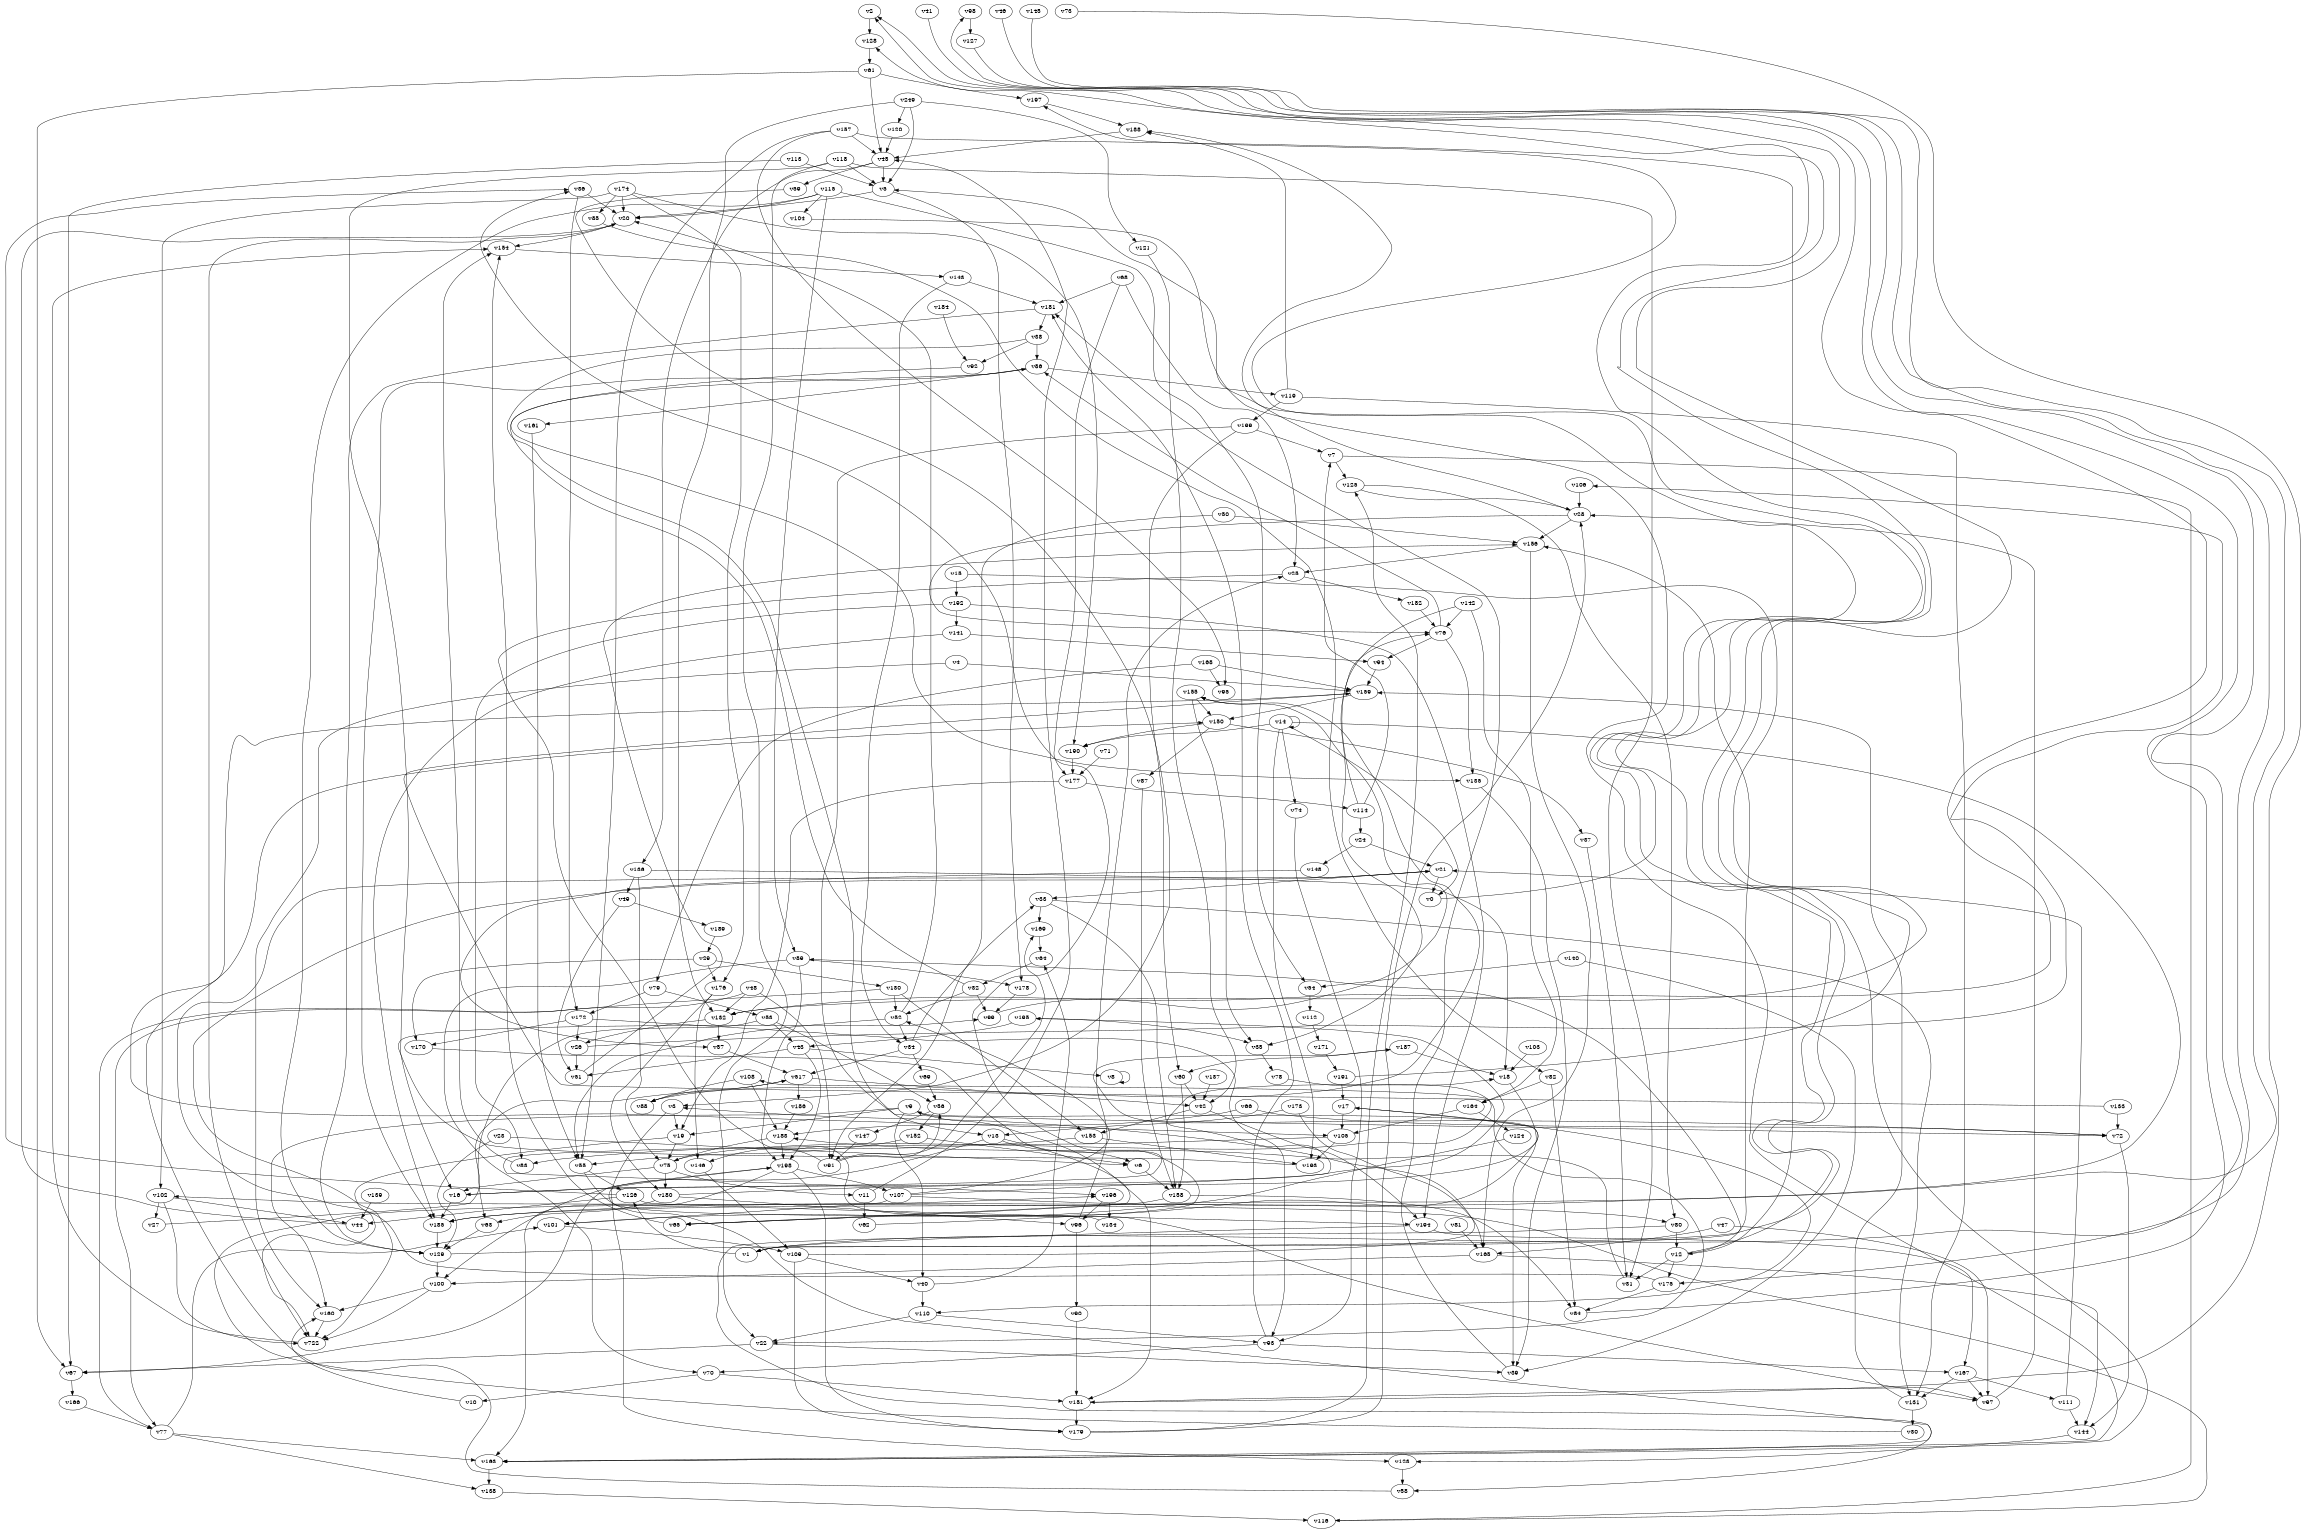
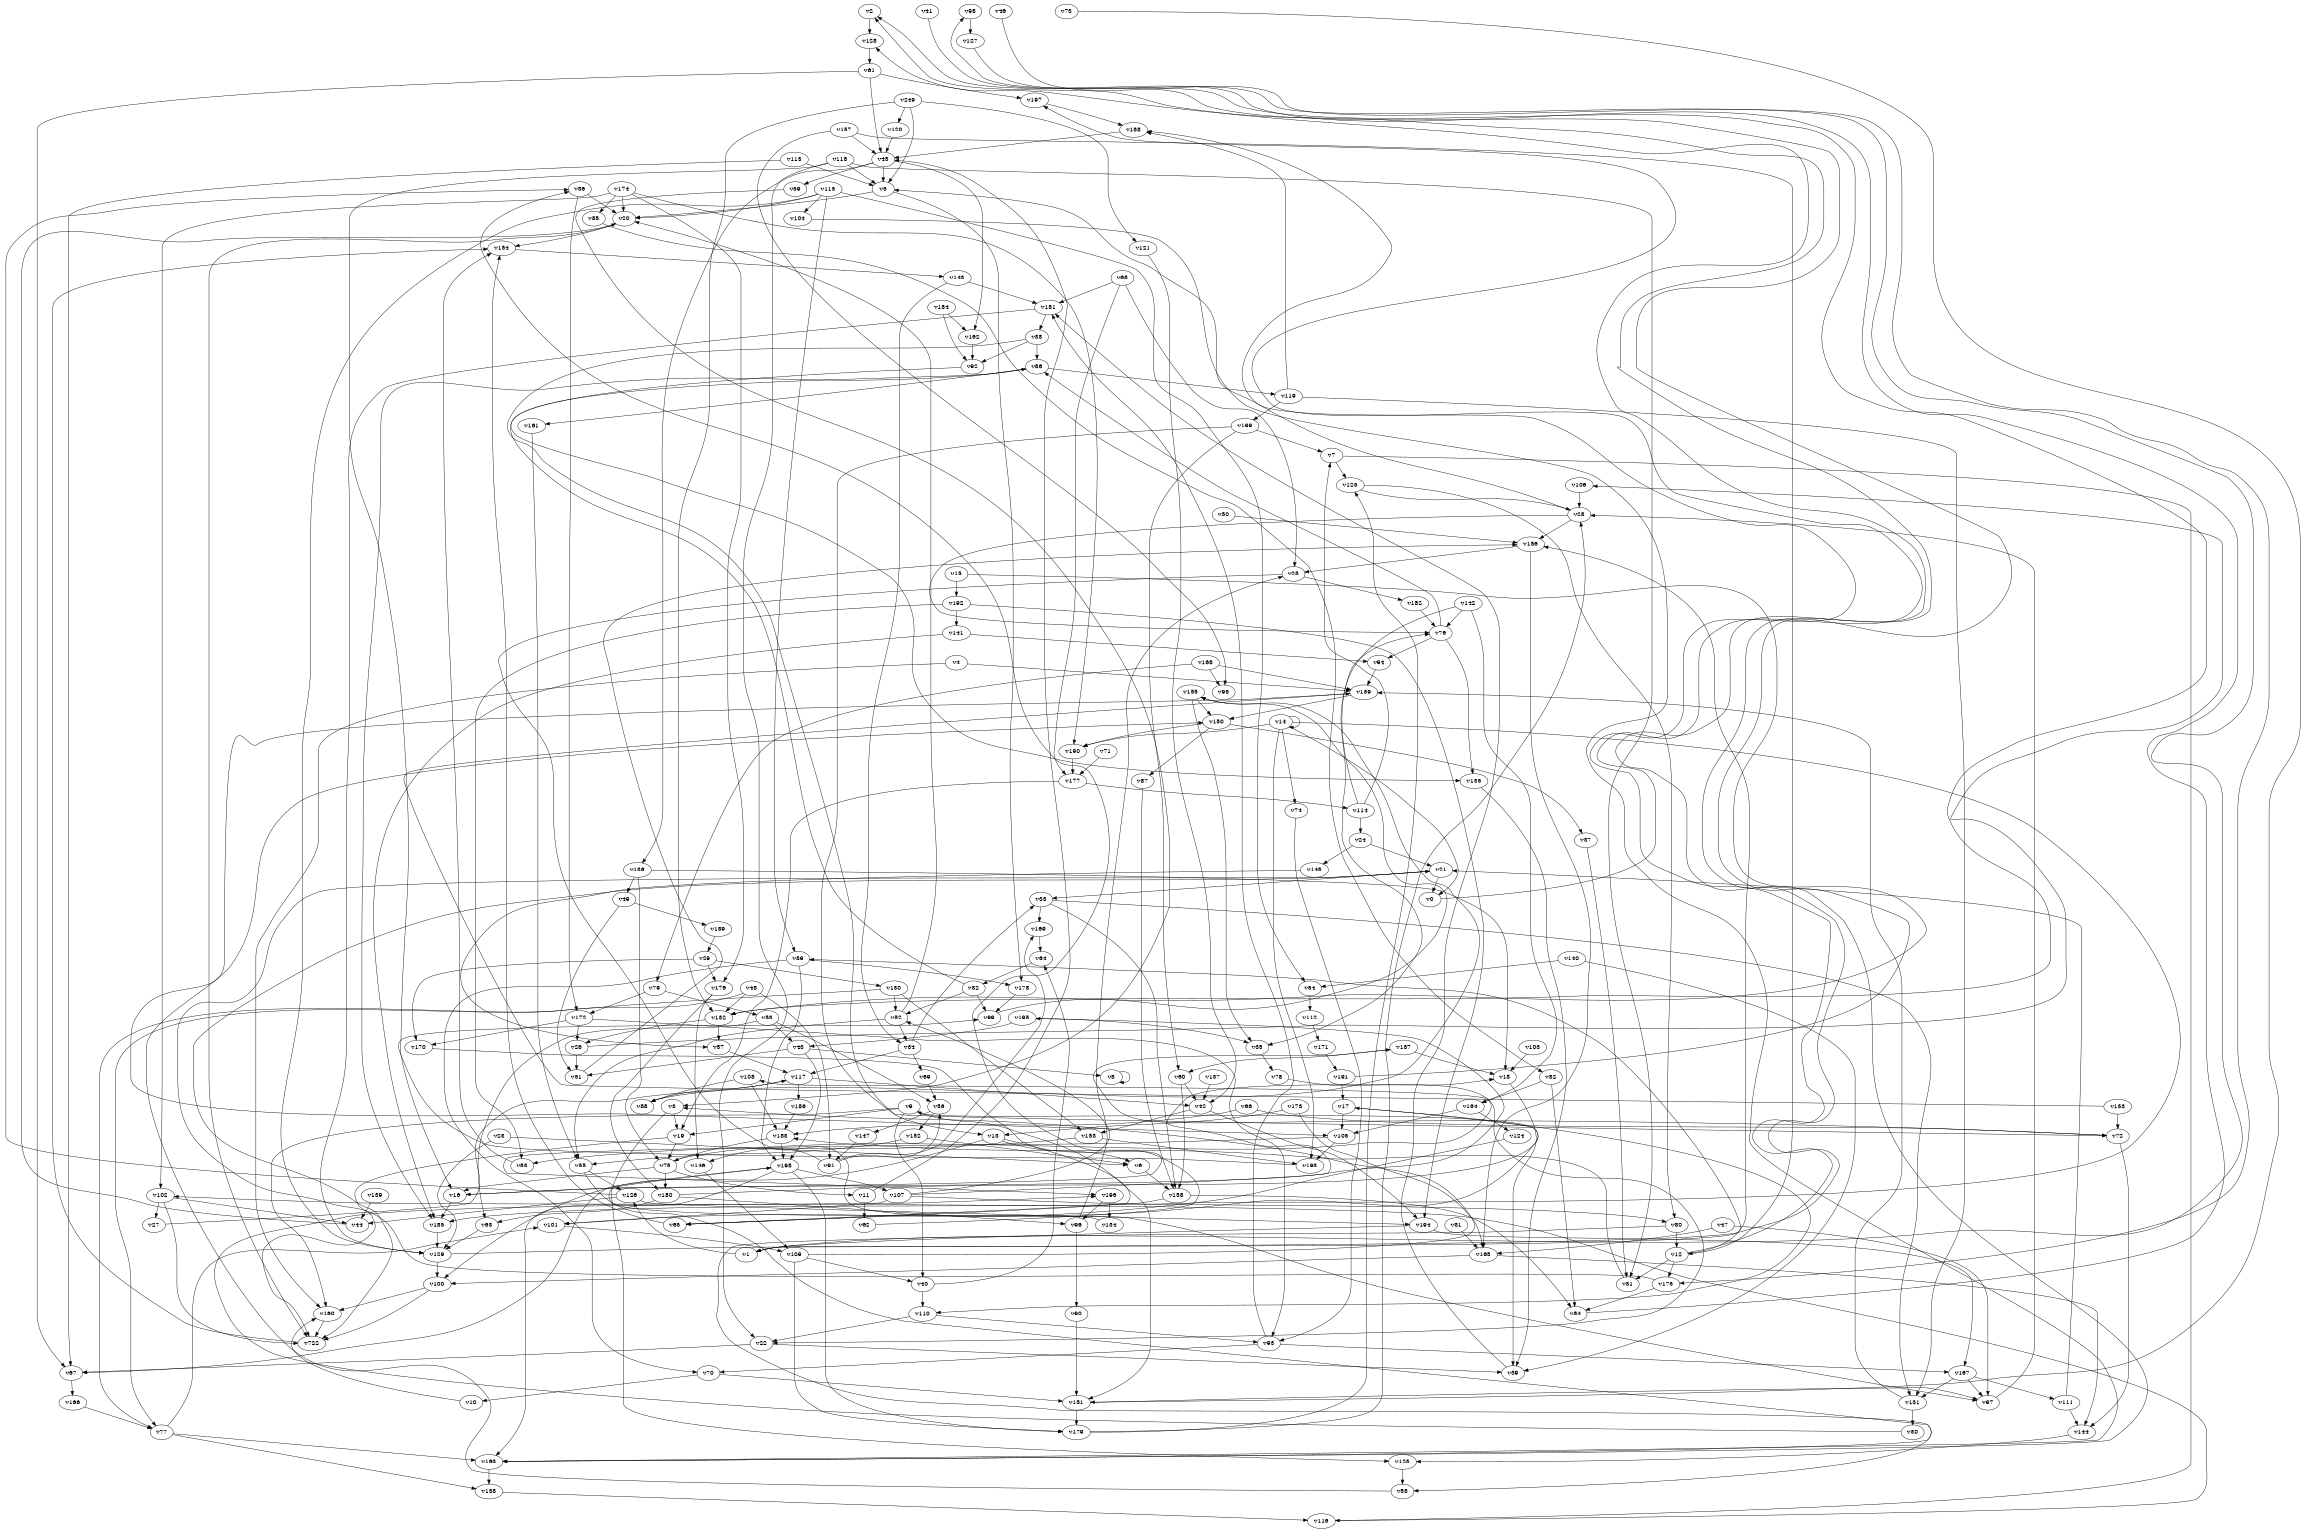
  digraph {
    node [player=1]
    v197 [player=0]
    v0
    v188 [player=0]
    v1 [player=0]
    v89
    v126
    v178
    v198
    v70
    v36
    v194
    v44
    v2 [player=0]
    v128
    v61 [player=0]
    v3 [player=0]
    v19
    v123
    v75 [player=0]
    n20 [label=v722]
    v58 [player=0]
    v4
    v159
    v160
    v105 [player=0]
    v150 [player=0]
    v5
    v20
    v154 [player=0]
    v99 [player=0]
    v158 [player=0]
    v6
    v65
    v84 [player=0]
    v7
    v116
    v125
    v102 [player=0]
    v28 [player=0]
    v80 [player=0]
    v8 [player=0]
    v9 [player=0]
    v40
    v151
    v110 [player=0]
    v64 [player=0]
    v97 [player=0]
    v179
    v10 [player=0]
    v11
    v45
    v62 [player=0]
    v59
    v136 [player=0]
+   v162 [player=0]
    v31 [player=0]
    v12
    v156 [player=0]
    v175 [player=0]
    v183
    v25 [player=0]
    v165
    v21
    v13 [player=0]
    v100 [player=0]
    v14 [player=0]
    v74
    v185 [player=0]
    v190
    v193 [player=0]
    v93 [player=0]
    v129 [player=0]
    v177 [player=0]
    v15 [player=0]
    v132
    v192
    v26 [player=0]
    v57 [player=0]
    v83
    v141
    v16
    v195 [player=0]
    v35
    v43 [player=0]
    v17
    v196
    v22
    v18 [player=0]
    v39
    v181
    v108 [player=0]
    v180
    v143
    v33 [player=0]
    v131
    v169
    v67 [player=0]
    v166
    v23
    v24
    v148
    v182 [player=0]
    v76 [player=0]
    v51 [player=0]
    v106 [player=0]
-   v117 [player=0 label=v517]
+   v117 [player=0]
    v27
    v42 [player=0]
    v88 [player=0]
    v186
    v86 [player=0]
    v94
    v135
    v29 [player=0]
    v130
    v170 [player=0]
    v176 [player=0]
    v52 [player=0]
    v153
    v77
    v146
    v30
    v96 [player=0]
    v134
    v32
    v34
    v55
    v119
    v161
    v155 [player=0]
    v69
    v56 [player=0]
    v78 [player=0]
    v172 [player=0]
    v37
    v38
    v72 [player=0]
    v92
    v144 [player=0]
    v187
    v41 [player=0]
    v167 [player=0]
    v163 [player=0]
    v107
    v49 [player=0]
    v46
    v47 [player=0]
    v48 [player=0]
    v91
    v101 [player=0]
    v138
    v189 [player=0]
    v50 [player=0]
    v53 [player=0]
    v63
    v147
    v152
    v54 [player=0]
    v112
    v171
    v87
    v60 [player=0]
    v66
    v68
    v114
    v71
    v73
    v109 [player=0]
    v79
    v81 [player=0]
    v82
    v164 [player=0]
    v98
    v124
    v127 [player=0]
    v85
    v199
    v90 [player=0]
    v111
    v157 [player=0]
    v95
    v103 [player=0]
    v104
    v191 [player=0]
    v113 [player=0]
    v115 [player=0]
    v118 [player=0]
    v120 [player=0]
    v121
    v133
    v137
    v139
    v140 [player=0]
    v142 [player=0]
-   v145 [player=0]
    n196 [label=v249 player=0]
    v168 [player=0]
    v173 [player=0]
    v174
    v184
    v197 -> v188
    v0 -> v197 [constraint="t >= 4"]
    v188 -> v45
    v1 -> v89 [constraint="t < 10"]
    v1 -> v126
    v89 -> v178
    v89 -> v198
    v89 -> v70
    v126 -> v36 [constraint="t mod 5 == 2"]
    v126 -> v194
    v126 -> v44
    v178 -> v99
    v198 -> v179
    v198 -> v67 [constraint="t mod 3 == 2"]
    v198 -> v163
    v198 -> v107
    v70 -> v151
    v70 -> v10
    v36 -> v20
    v36 -> v172
    v194 -> v1
    v194 -> v167
    v44 -> v20 [constraint="t < 5"]
    v2 -> v128
    v128 -> v61
    v61 -> v197
    v61 -> v45
    v61 -> v67
    v3 -> v19
    v3 -> v123
    v19 -> v75
    v19 -> n20 [constraint="t mod 5 == 3"]
    v123 -> v58
    v75 -> v11
    v75 -> v16
    v75 -> v108 [constraint="t mod 4 == 3"]
    v75 -> v180
    n20 -> v154 [constraint="t >= 3"]
    v58 -> v150 [constraint="t mod 5 == 1"]
    v4 -> v159
    v4 -> v160
    v159 -> v105 [constraint="t < 7"]
    v159 -> v150
    v160 -> n20
    v105 -> v193
    v105 -> v196 [constraint="t >= 1"]
    v150 -> v190
    v150 -> v37
    v150 -> v87
    v5 -> v178
    v5 -> v20
    v20 -> n20
    v20 -> v154
    v154 -> v143
    v99 -> v155 [constraint="t < 13"]
    v158 -> v65
    v158 -> v84
    v6 -> v158
    v65 -> v154
    v65 -> v9 [constraint="t < 12"]
    v84 -> v98 [constraint="t >= 5"]
    v7 -> v116
    v7 -> v125
    v116 -> v102 [constraint="t mod 5 == 2"]
    v125 -> v28
    v125 -> v80
    v102 -> v44
    v102 -> n20
    v102 -> v27
    v28 -> v5
    v28 -> v156
    v28 -> v76 [constraint="t mod 4 == 1"]
    v80 -> v58 [constraint="t >= 4"]
    v80 -> v12
    v8 -> v8 [constraint="t >= 2"]
    v9 -> v19
    v9 -> v160
    v9 -> v40
    v9 -> v151
    v40 -> v110
    v40 -> v64
    v151 -> v97 [constraint="t >= 2"]
    v151 -> v179
    v110 -> v93
    v110 -> v22
    v64 -> v32
    v97 -> v28
    v179 -> v125
    v179 -> v28
    v10 -> v160 [constraint="t >= 2"]
    v11 -> v45
    v11 -> v62
    v45 -> v5
    v45 -> v59
    v45 -> v136
+   v45 -> v162
    v62 -> v36 [constraint="t >= 3"]
    v59 -> v3 [constraint="t mod 2 == 0"]
    v136 -> v75
    v136 -> v18
    v136 -> v49
+   v162 -> v92
    v31 -> v183
    v12 -> v188 [constraint="t mod 5 == 1"]
    v12 -> v31
    v12 -> v156
    v12 -> v175
    v156 -> v25
    v156 -> v165
    v175 -> v84
    v175 -> v21 [constraint="t >= 5"]
    v183 -> v198
    v183 -> v75
    v25 -> v97 [constraint="t < 8"]
    v25 -> v182
    v165 -> v100
    v165 -> v144
    v21 -> v0
    v21 -> n20 [constraint="t < 7"]
    v21 -> v33
    v13 -> v6
    v13 -> v65 [constraint="t < 7"]
    v13 -> v100
    v100 -> n20
    v100 -> v160
    v14 -> v0
    v14 -> v14
    v14 -> v74
    v14 -> v185 [constraint="t >= 1"]
    v14 -> v190
    v14 -> v193
    v74 -> v93
    v185 -> v129
    v190 -> v177
    v193 -> v99 [constraint="t < 9"]
    v93 -> v70
    v93 -> v181
    v93 -> v167
    v129 -> v128 [constraint="t >= 1"]
    v129 -> v100
    v177 -> v19
    v177 -> v114
    v15 -> v132 [constraint="t mod 4 == 1"]
    v15 -> v192
    v132 -> v26
    v132 -> v57
    v192 -> v194
    v192 -> v83
    v192 -> v141
    v26 -> v51
    v26 -> v106 [constraint="t < 8"]
    v57 -> v117
    v83 -> v154
    v141 -> v185
    v141 -> v94
    v16 -> v185
    v16 -> v195 [constraint="t < 5"]
    v195 -> v35
    v195 -> v43
    v35 -> v78
    v43 -> v198
    v43 -> v8
    v43 -> v51
    v17 -> v105
    v17 -> v110 [constraint="t >= 4"]
    v196 -> v96
    v196 -> v134
    v22 -> v39
    v22 -> v67
    v18 -> v39
    v39 -> v181
    v181 -> v129
    v181 -> v38
    v108 -> v183
    v108 -> v88
    v180 -> v17 [constraint="t >= 5"]
    v180 -> v96
    v180 -> v63
    v143 -> v181
    v143 -> v34
    v33 -> v158
    v33 -> v131
    v33 -> v169
    v131 -> v159
    v131 -> v30
    v169 -> v64
    v67 -> v166
    v166 -> v77
    v23 -> v6
    v23 -> v129
    v24 -> v21
    v24 -> v148
    v148 -> v57 [constraint="t >= 1"]
    v182 -> v76
    v76 -> v86
    v76 -> v94
    v76 -> v135
    v51 -> v156 [constraint="t < 12"]
    v106 -> v28
    v117 -> v42
    v117 -> v88
    v117 -> v186
    v27 -> v117 [constraint="t < 15"]
    v42 -> v194
    v42 -> v153
    v88 -> v155 [constraint="t < 10"]
    v186 -> v183
    v86 -> v185
    v86 -> v119
    v86 -> v161
    v94 -> v159
    v135 -> v39
    v29 -> v130
    v29 -> v170
    v29 -> v176
    v130 -> v52
    v130 -> v153
    v130 -> v77
    v170 -> v16 [constraint="t < 12"]
    v176 -> v180
    v176 -> v146
    v52 -> v20
    v52 -> v34
    v52 -> v55
    v153 -> v193
    v153 -> v83
    v77 -> v163
    v77 -> v101
    v77 -> v138
    v146 -> v109
    v30 -> v196 [constraint="t mod 2 == 1"]
    v96 -> v25
    v96 -> v90
    v134 -> v198 [constraint="t mod 5 == 3"]
    v32 -> v99
    v32 -> v86 [constraint="t >= 4"]
    v32 -> v52
    v34 -> v33
    v34 -> v117
    v34 -> v69
    v55 -> v126
    v55 -> v163 [constraint="t < 13"]
    v119 -> v188
    v119 -> v131
    v119 -> v199
    v161 -> v55
    v155 -> v150
    v155 -> v35
    v69 -> v56
    v56 -> v147
    v56 -> v152
    v78 -> v22 [constraint="t mod 3 == 1"]
    v172 -> v93
    v172 -> v26
    v172 -> v170
    v37 -> v31
    v38 -> v86
    v38 -> v72 [constraint="t mod 3 == 2"]
    v38 -> v92
    v72 -> v144
    v72 -> v187 [constraint="t mod 4 == 2"]
    v92 -> v135 [constraint="t >= 5"]
    v144 -> v123
    v187 -> v18
    v187 -> v60
    v41 -> v132 [constraint="t mod 2 == 1"]
    v167 -> v97
    v167 -> v131
    v167 -> v111
    v163 -> v2 [constraint="t < 9"]
    v163 -> v138
    v107 -> v80
    v107 -> v18 [constraint="t < 6"]
    v107 -> v52
    v107 -> v101
    v49 -> v51
    v49 -> v189
    v46 -> v175 [constraint="t >= 2"]
    v47 -> v97
    v47 -> v165
    v48 -> v132
    v48 -> v77
    v48 -> v91
    v91 -> v169
    v91 -> v146 [constraint="t >= 1"]
    v91 -> v56
    v101 -> v109
    v138 -> v116
    v189 -> v29
    v50 -> v156
-   v50 -> v91
    v53 -> v43
    v53 -> v56
    v53 -> v63
    v63 -> v129
    v147 -> v91
    v152 -> v6
    v152 -> v55
    v54 -> v112
    v112 -> v171
    v171 -> v191
    v87 -> v158
    v60 -> v158
    v60 -> v42
    v66 -> v183
    v66 -> v72
    v68 -> v25
    v68 -> v177
    v68 -> v181
    v114 -> v7
    v114 -> v24
    v114 -> v76
    v71 -> v177
    v73 -> v151 [constraint="t < 10"]
    v109 -> v3 [constraint="t >= 4"]
    v109 -> v40
    v109 -> v179
    v79 -> v172
    v79 -> v53
    v81 -> v165
    v82 -> v84
    v82 -> v164
    v164 -> v105
    v164 -> v124
    v98 -> v127
    v124 -> v101 [constraint="t < 8"]
    v127 -> v1 [constraint="t >= 4"]
    v85 -> v82 [constraint="t >= 2"]
    v199 -> v7
    v199 -> v13
    v199 -> v60
    v90 -> v151
    v111 -> v21
    v111 -> v144
    v157 -> v45
    v157 -> v12
-   v157 -> v55
    v157 -> v95 [constraint="t mod 5 == 0"]
    v103 -> v18
    v104 -> v163 [constraint="t mod 3 == 1"]
    v191 -> v2 [constraint="t < 15"]
    v191 -> v17
    v113 -> v5
    v113 -> v67
    v115 -> v89
    v115 -> v20
    v115 -> v129
    v115 -> v54
    v115 -> v104
    v118 -> v5
    v118 -> v31
    v118 -> v16
    v118 -> v22
    v120 -> v45
    v121 -> v42
    v133 -> v159 [constraint="t < 14"]
    v133 -> v72
    v137 -> v42
    v139 -> v44
    v140 -> v39
    v140 -> v54
    v142 -> v35 [constraint="t >= 2"]
    v142 -> v76
    v142 -> v164
-   v145 -> v185 [constraint="t < 13"]
    n196 -> v5
    n196 -> v132
    n196 -> v120
    n196 -> v121
    v168 -> v159
    v168 -> v79
    v168 -> v95
    v173 -> v165
    v173 -> v13
    v174 -> v20
    v174 -> v102
    v174 -> v190
    v174 -> v176
    v174 -> v85
+   v184 -> v162
    v184 -> v92
  }
